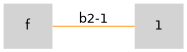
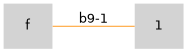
  graph {
    forcelabels=true
    nodesep=0.05
    rankdir=LR
    ranksep=0.8
    splines=false
    node [fixedsize=true fontname=DejaVuSans forcelabels=true labelfontsize=12 scale=true shape=none style=filled fillcolor=lightgrey]
    1 [height=0.7 color=red]
    n2 [height=0.7 label=f color=blue]
-   n2 -- 1 [fontname=DejaVuSans label="b2-1" labelangle=320.0 labeldistance=1.2 labelfontsize=12 color=darkorange]
+   n2 -- 1 [fontname=DejaVuSans label="b9-1" labelangle=320.0 labeldistance=1.2 labelfontsize=12 color=darkorange]
  }
